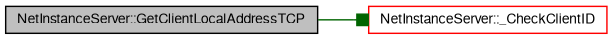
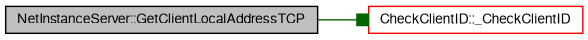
  digraph {
    rankdir=LR
    node [fontname=FreeSans fontsize=10 shape=record style=filled]
    n1 [color=black fillcolor=grey75 fontcolor=black height=0.2 label="NetInstanceServer::GetClientLocalAddressTCP" width=0.4]
-   n2 [color=red fillcolor=white height=0.2 label="NetInstanceServer::_CheckClientID" width=0.4]
+   n2 [color=red fillcolor=white height=0.2 label="CheckClientID::_CheckClientID" width=0.4]
    n1 -> n2 [color=darkgreen fontname=FreeSans fontsize=10 labelfontname=FreeSans labelfontsize=10 style=solid arrowhead=box]
  }
